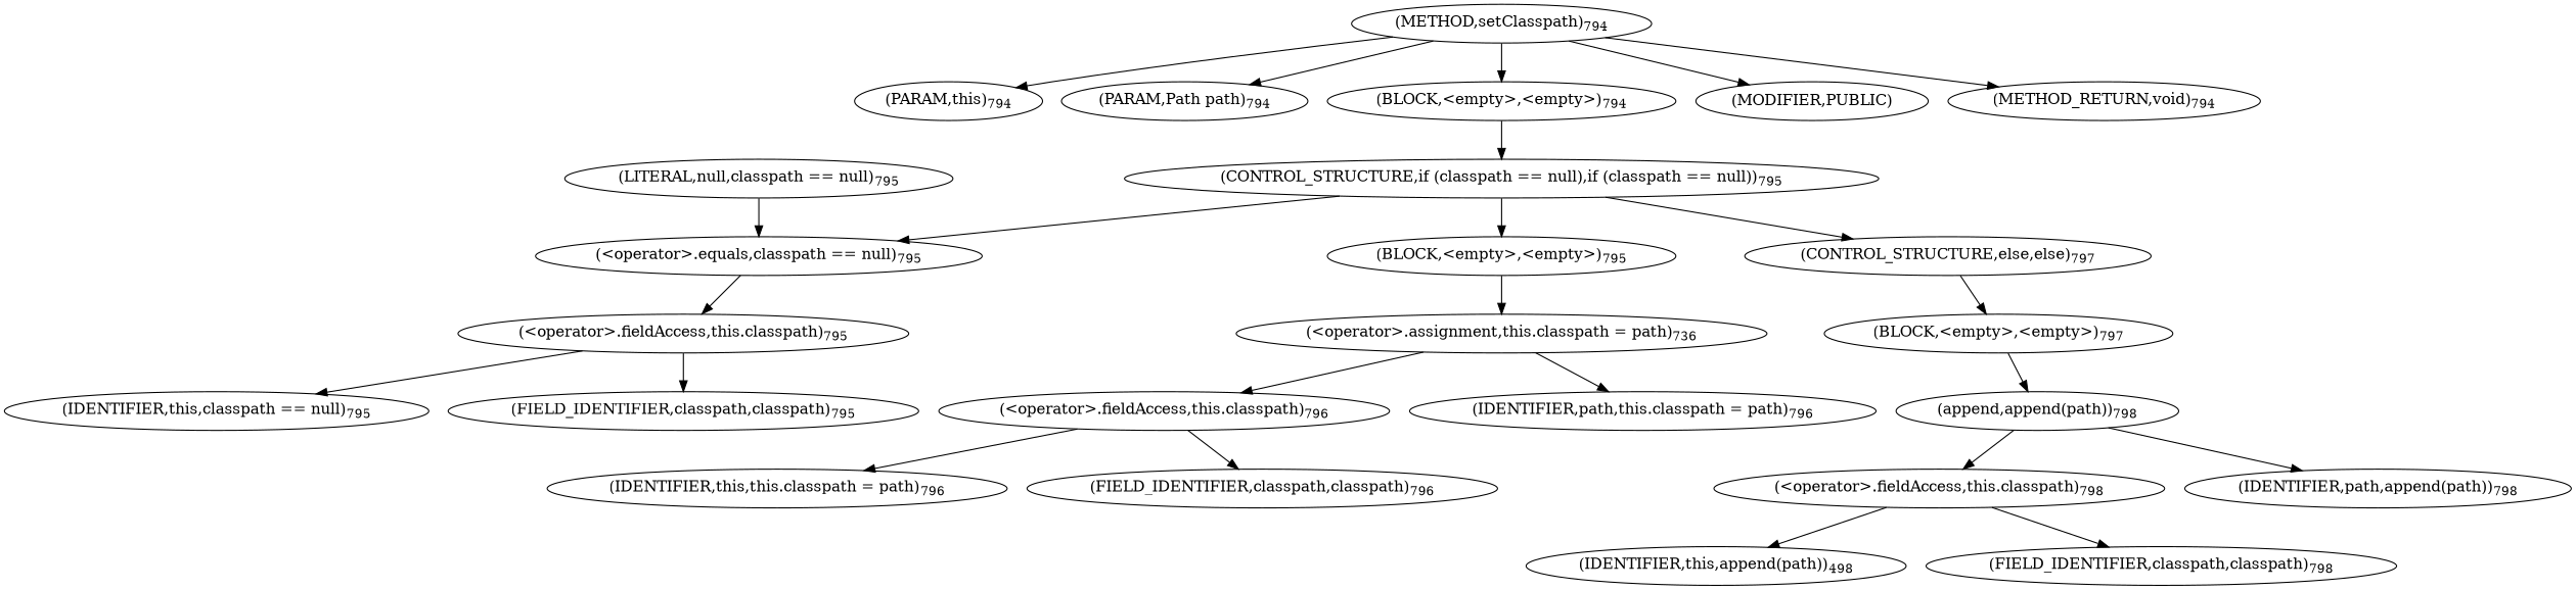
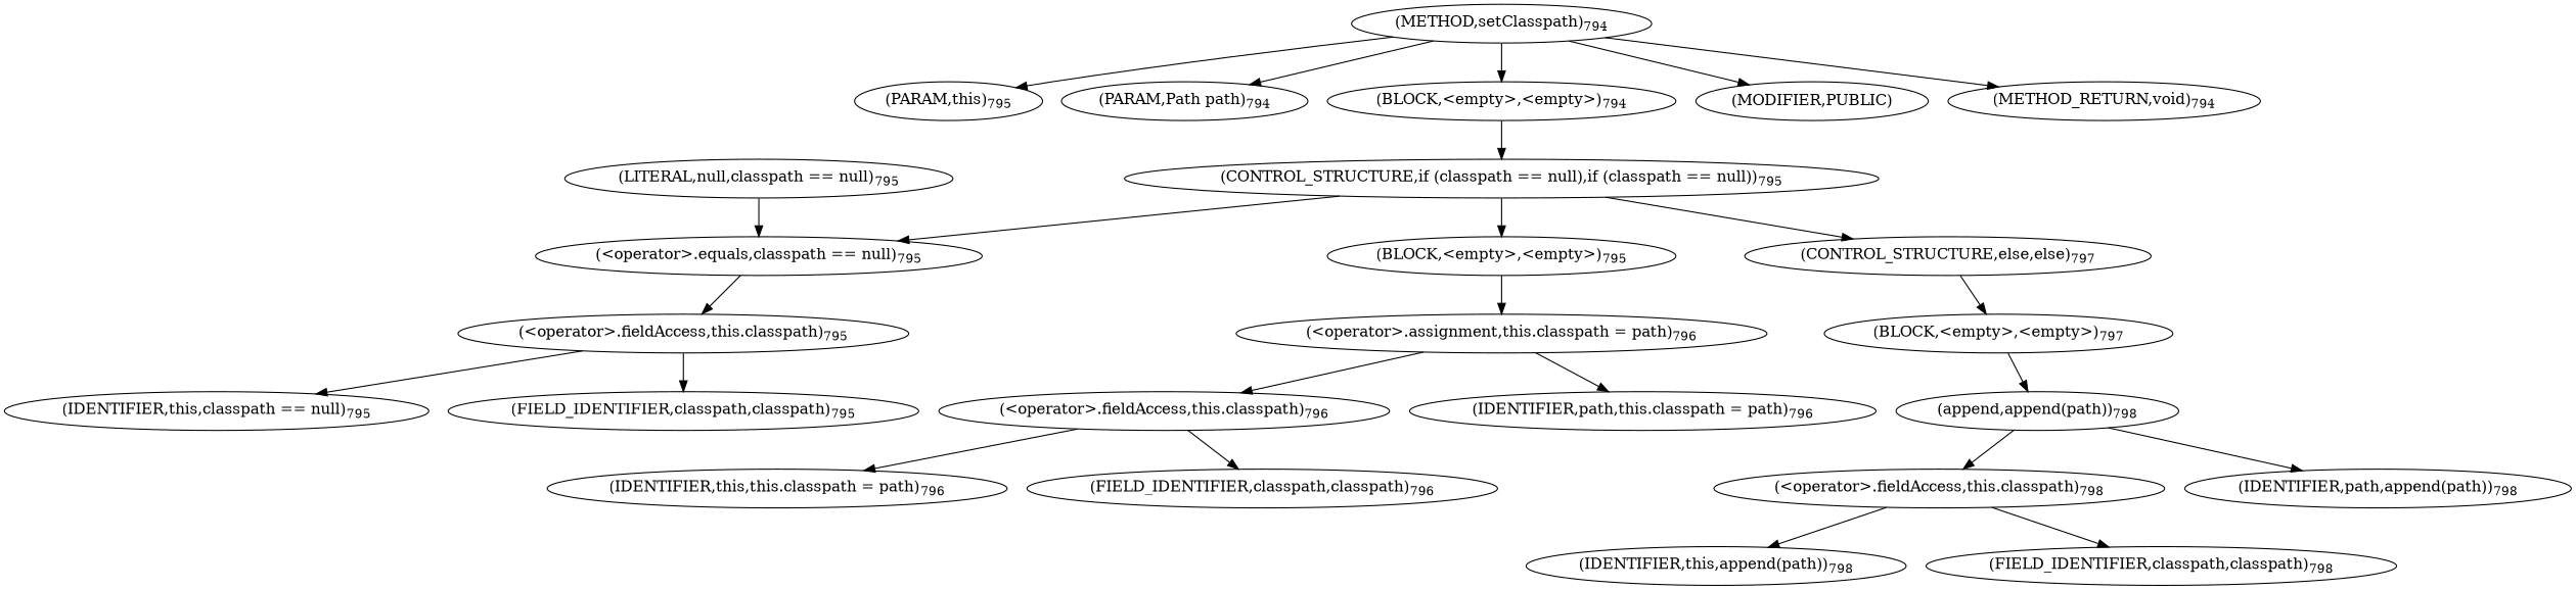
  digraph {
    n1 [label=<(METHOD,setClasspath)<SUB>794</SUB>>]
-   n2 [label=<(PARAM,this)<SUB>794</SUB>>]
+   n2 [label=<(PARAM,this)<SUB>795</SUB>>]
    n3 [label=<(PARAM,Path path)<SUB>794</SUB>>]
    n4 [label=<(BLOCK,&lt;empty&gt;,&lt;empty&gt;)<SUB>794</SUB>>]
    n5 [label=<(MODIFIER,PUBLIC)>]
    n6 [label=<(METHOD_RETURN,void)<SUB>794</SUB>>]
    n7 [label=<(CONTROL_STRUCTURE,if (classpath == null),if (classpath == null))<SUB>795</SUB>>]
    n8 [label=<(&lt;operator&gt;.equals,classpath == null)<SUB>795</SUB>>]
    n9 [label=<(BLOCK,&lt;empty&gt;,&lt;empty&gt;)<SUB>795</SUB>>]
    n10 [label=<(CONTROL_STRUCTURE,else,else)<SUB>797</SUB>>]
    n11 [label=<(&lt;operator&gt;.fieldAccess,this.classpath)<SUB>795</SUB>>]
-   n12 [label=<(&lt;operator&gt;.assignment,this.classpath = path)<SUB>736</SUB>>]
+   n12 [label=<(&lt;operator&gt;.assignment,this.classpath = path)<SUB>796</SUB>>]
    n13 [label=<(BLOCK,&lt;empty&gt;,&lt;empty&gt;)<SUB>797</SUB>>]
    n14 [label=<(IDENTIFIER,this,classpath == null)<SUB>795</SUB>>]
    n15 [label=<(FIELD_IDENTIFIER,classpath,classpath)<SUB>795</SUB>>]
    n16 [label=<(LITERAL,null,classpath == null)<SUB>795</SUB>>]
    n17 [label=<(&lt;operator&gt;.fieldAccess,this.classpath)<SUB>796</SUB>>]
    n18 [label=<(IDENTIFIER,path,this.classpath = path)<SUB>796</SUB>>]
    n19 [label=<(IDENTIFIER,this,this.classpath = path)<SUB>796</SUB>>]
    n20 [label=<(FIELD_IDENTIFIER,classpath,classpath)<SUB>796</SUB>>]
    n21 [label=<(append,append(path))<SUB>798</SUB>>]
    n22 [label=<(&lt;operator&gt;.fieldAccess,this.classpath)<SUB>798</SUB>>]
    n23 [label=<(IDENTIFIER,path,append(path))<SUB>798</SUB>>]
-   n24 [label=<(IDENTIFIER,this,append(path))<SUB>498</SUB>>]
+   n24 [label=<(IDENTIFIER,this,append(path))<SUB>798</SUB>>]
    n25 [label=<(FIELD_IDENTIFIER,classpath,classpath)<SUB>798</SUB>>]
    n1 -> n2
    n1 -> n3
    n1 -> n4
    n1 -> n5
    n1 -> n6
    n4 -> n7
    n7 -> n8
    n7 -> n9
    n7 -> n10
    n8 -> n11
    n9 -> n12
    n10 -> n13
    n11 -> n14
    n11 -> n15
    n12 -> n17
    n12 -> n18
    n13 -> n21
    n16 -> n8
    n17 -> n19
    n17 -> n20
    n21 -> n22
    n21 -> n23
    n22 -> n24
    n22 -> n25
  }
